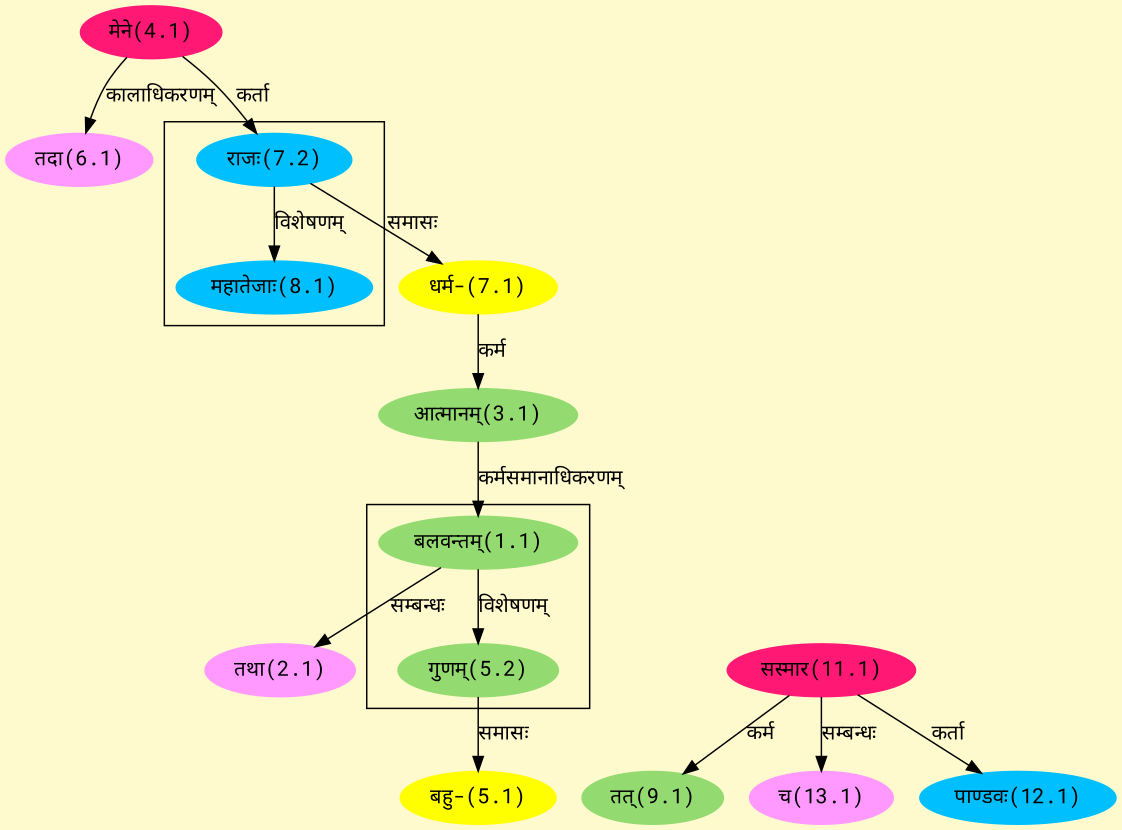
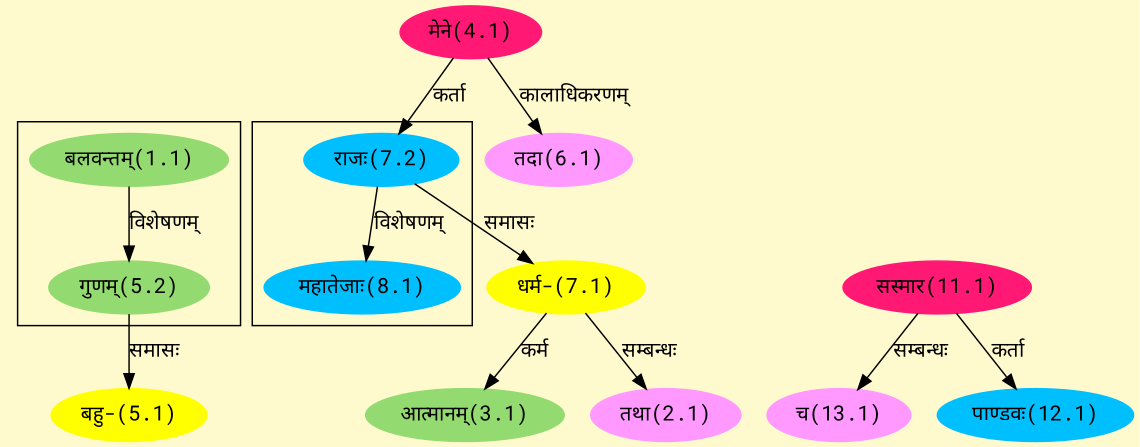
  digraph {
    bgcolor=lemonchiffon1
    compound=true
    fontname="Roboto Mono"
    rankdir=BT
    node [color="#93DB70" fontname="Roboto Mono" style=filled]
    edge [dir=back fontname="Roboto Mono"]
    n1 [label="गुणम्(5.2)"]
    n2 [label="बलवन्तम्(1.1)"]
    n3 [color="#00BFFF" label="महातेजाः(8.1)"]
    n4 [color="#00BFFF" label="राजः(7.2)"]
    n5 [label="आत्मानम्(3.1)"]
    n6 [color="#FF1975" label="मेने(4.1)"]
    n7 [color="#FFFF00" label="धर्म-(7.1)"]
    n8 [color="#FF99FF" label="तथा(2.1)"]
    n9 [color="#FFFF00" label="बहु-(5.1)"]
    n10 [color="#FF99FF" label="तदा(6.1)"]
-   n11 [label="तत्(9.1)"]
    n12 [color="#FF1975" label="सस्मार(11.1)"]
    n13 [color="#FF99FF" label="च(13.1)"]
    n14 [color="#00BFFF" label="पाण्डवः(12.1)"]
    subgraph cluster_1 {
      n1
      n2
    }
    subgraph cluster_2 {
      n3
      n4
    }
    n1 -> n2 [label="विशेषणम्"]
-   n2 -> n5 [label="कर्मसमानाधिकरणम्"]
    n3 -> n4 [label="विशेषणम्"]
    n4 -> n6 [label="कर्ता"]
    n5 -> n7 [label="कर्म"]
    n7 -> n4 [label="समासः"]
-   n8 -> n2 [label="सम्बन्धः"]
+   n8 -> n7 [label="सम्बन्धः"]
    n9 -> n1 [label="समासः"]
    n10 -> n6 [label="कालाधिकरणम्"]
-   n11 -> n12 [label="कर्म"]
    n13 -> n12 [label="सम्बन्धः"]
    n14 -> n12 [label="कर्ता"]
  }
